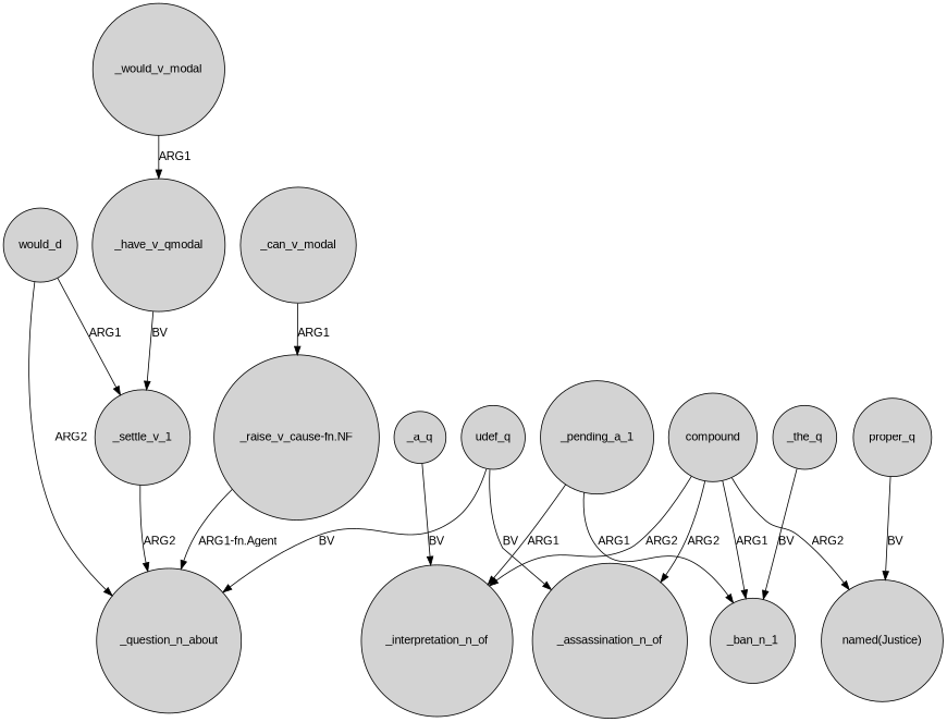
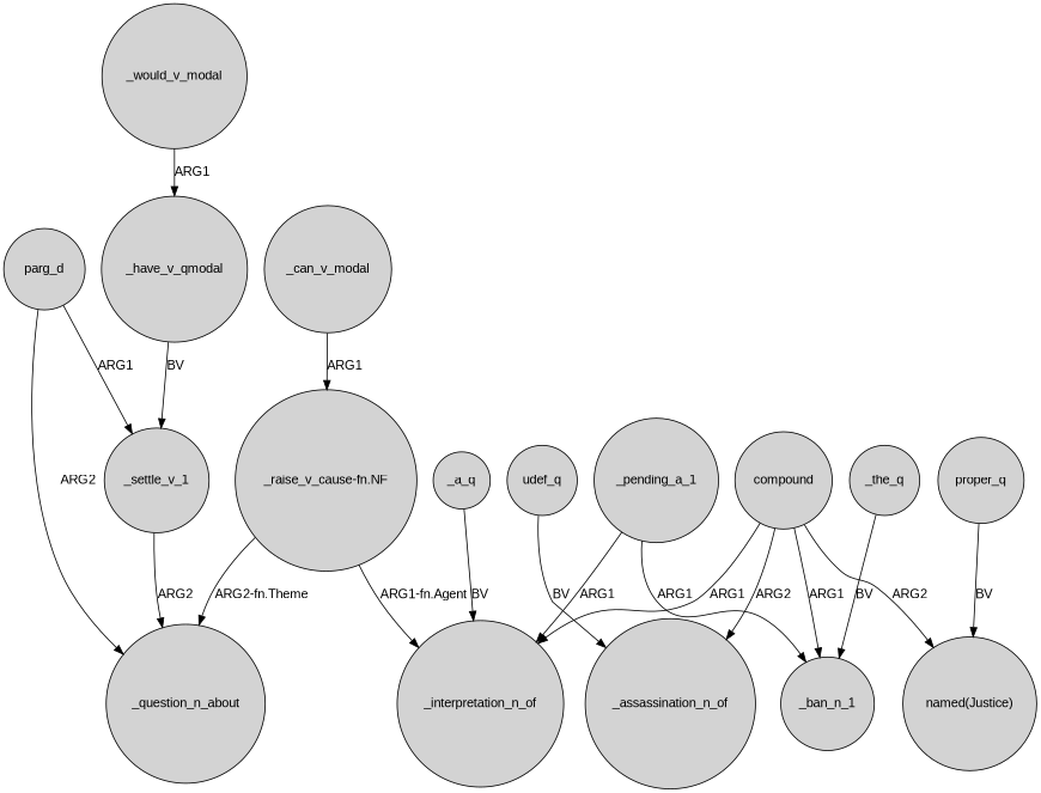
  digraph {
    fontname="Liberation Sans"
    node [fontname="Liberation Sans" shape=circle style=filled]
    edge [fontname="Liberation Sans"]
-   parg_d [label=would_d]
+   parg_d
    _question_n_about
    _settle_v_1
    "_raise_v_cause-fn.NF"
    _interpretation_n_of
    compound
    _ban_n_1
    _assassination_n_of
    "named(Justice)"
    udef_q
    _a_q
    _have_v_qmodal
    _pending_a_1
    proper_q
    _the_q
    _can_v_modal
    _would_v_modal
    parg_d -> _question_n_about [label=ARG2]
    parg_d -> _settle_v_1 [label=ARG1]
    _settle_v_1 -> _question_n_about [label=ARG2]
-   "_raise_v_cause-fn.NF" -> _question_n_about [label="ARG1-fn.Agent"]
-   compound -> _interpretation_n_of [label=ARG2]
+   "_raise_v_cause-fn.NF" -> _question_n_about [label="ARG2-fn.Theme"]
+   "_raise_v_cause-fn.NF" -> _interpretation_n_of [label="ARG1-fn.Agent"]
+   compound -> _interpretation_n_of [label=ARG1]
    compound -> _ban_n_1 [label=ARG1]
    compound -> _assassination_n_of [label=ARG2]
    compound -> "named(Justice)" [label=ARG2]
-   udef_q -> _question_n_about [label=BV]
    udef_q -> _assassination_n_of [label=BV]
    _a_q -> _interpretation_n_of [label=BV]
    _have_v_qmodal -> _settle_v_1 [label=BV]
    _pending_a_1 -> _interpretation_n_of [label=ARG1]
    _pending_a_1 -> _ban_n_1 [label=ARG1]
    proper_q -> "named(Justice)" [label=BV]
    _the_q -> _ban_n_1 [label=BV]
    _can_v_modal -> "_raise_v_cause-fn.NF" [label=ARG1]
    _would_v_modal -> _have_v_qmodal [label=ARG1]
  }
